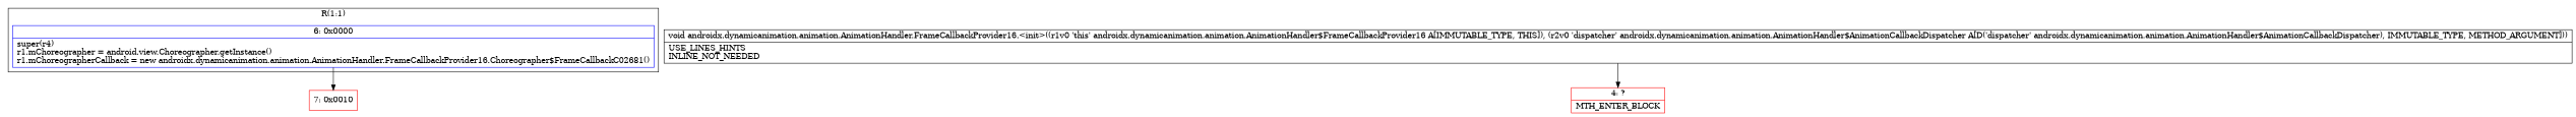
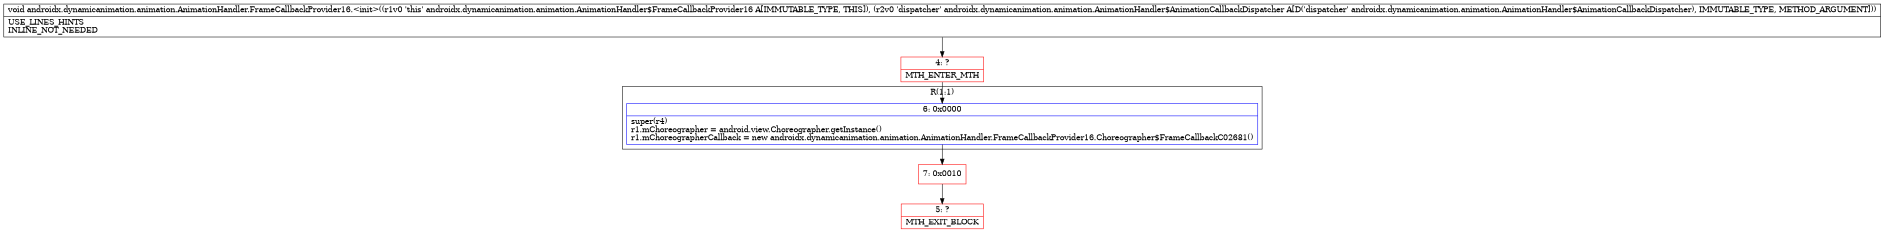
  digraph {
    node [color=red shape=record]
    n1 [color=blue label="{6\:\ 0x0000|super(r4)\lr1.mChoreographer = android.view.Choreographer.getInstance()\lr1.mChoreographerCallback = new androidx.dynamicanimation.animation.AnimationHandler.FrameCallbackProvider16.Choreographer$FrameCallbackC02681()\l}"]
    n2 [label="{7\:\ 0x0010}"]
-   n4 [label="{4\:\ ?|MTH_ENTER_BLOCK\l}"]
+   n3 [label="{5\:\ ?|MTH_EXIT_BLOCK\l}"]
+   n4 [label="{4\:\ ?|MTH_ENTER_MTH\l}"]
    n5 [label="{void androidx.dynamicanimation.animation.AnimationHandler.FrameCallbackProvider16.\<init\>((r1v0 'this' androidx.dynamicanimation.animation.AnimationHandler$FrameCallbackProvider16 A[IMMUTABLE_TYPE, THIS]), (r2v0 'dispatcher' androidx.dynamicanimation.animation.AnimationHandler$AnimationCallbackDispatcher A[D('dispatcher' androidx.dynamicanimation.animation.AnimationHandler$AnimationCallbackDispatcher), IMMUTABLE_TYPE, METHOD_ARGUMENT]))  | USE_LINES_HINTS\lINLINE_NOT_NEEDED\l}" color=""]
    subgraph cluster_1 {
      label="R(1:1)"
      n1
    }
    n1 -> n2
+   n2 -> n3
+   n4 -> n1
    n5 -> n4
  }
